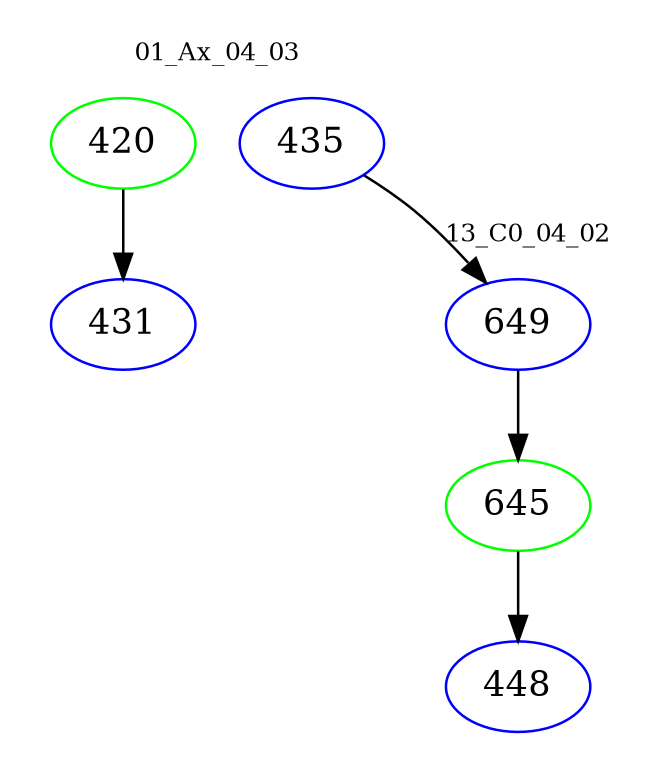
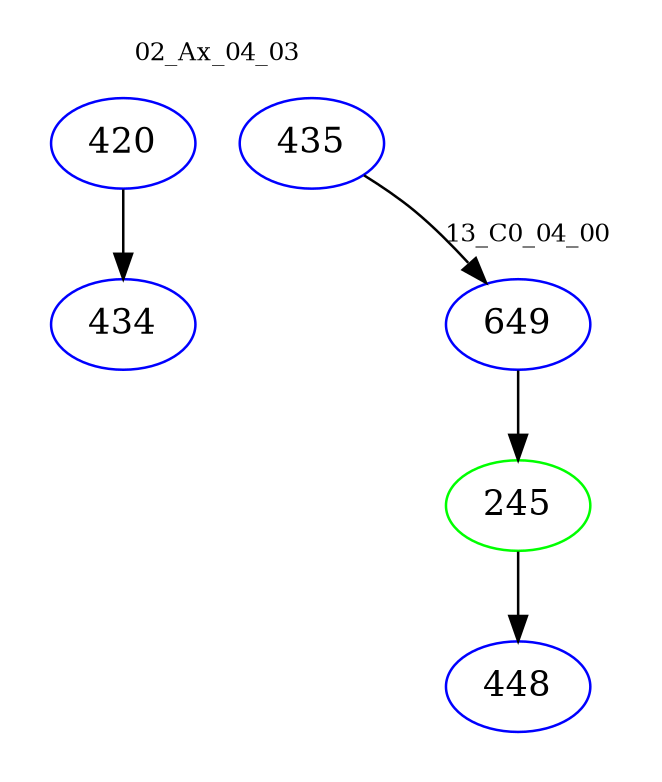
  digraph {
    node [color=blue]
    edge [color=black]
    n1 [label=435]
-   n2 [color=green label=420]
-   n3 [label=431]
+   n2 [label=420]
+   n3 [label=434]
    n4 [label=649]
-   n5 [color=green label=645]
+   n5 [color=green label=245]
    n6 [label=448]
    subgraph cluster_1 {
      color=white
      fontsize=10
-     label="01_Ax_04_03"
+     label="02_Ax_04_03"
      n1
      n2
      n3
    }
    subgraph cluster_2 {
      color=white
      fontsize=10
-     label="13_C0_04_02"
+     label="13_C0_04_00"
      n4
      n5
      n6
    }
    n1 -> n4
    n2 -> n3
    n4 -> n5
    n5 -> n6
  }
